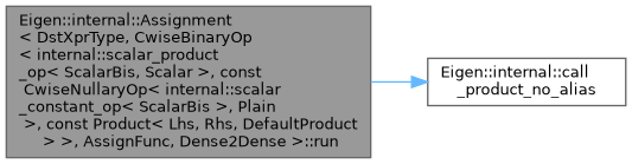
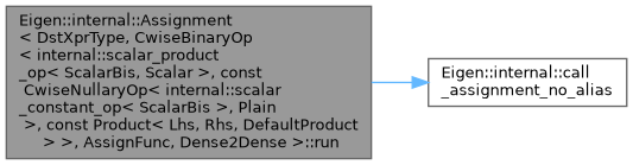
  digraph {
    rankdir=LR
    node [fontname=Helvetica fontsize=10 shape=box style=filled]
    n1 [color=gray40 fillcolor=grey60 fontcolor=black height=0.2 label="Eigen::internal::Assignment\l\< DstXprType, CwiseBinaryOp\l\< internal::scalar_product\l_op\< ScalarBis, Scalar \>, const\l CwiseNullaryOp\< internal::scalar\l_constant_op\< ScalarBis \>, Plain\l \>, const Product\< Lhs, Rhs, DefaultProduct\l \> \>, AssignFunc, Dense2Dense \>::run" width=0.4]
-   n2 [color=grey40 fillcolor=white height=0.2 label="Eigen::internal::call\l_product_no_alias" width=0.4]
+   n2 [color=grey40 fillcolor=white height=0.2 label="Eigen::internal::call\l_assignment_no_alias" width=0.4]
    n1 -> n2 [color=steelblue1 fontname=Helvetica fontsize=10 labelfontname=Helvetica labelfontsize=10 style=solid]
  }
